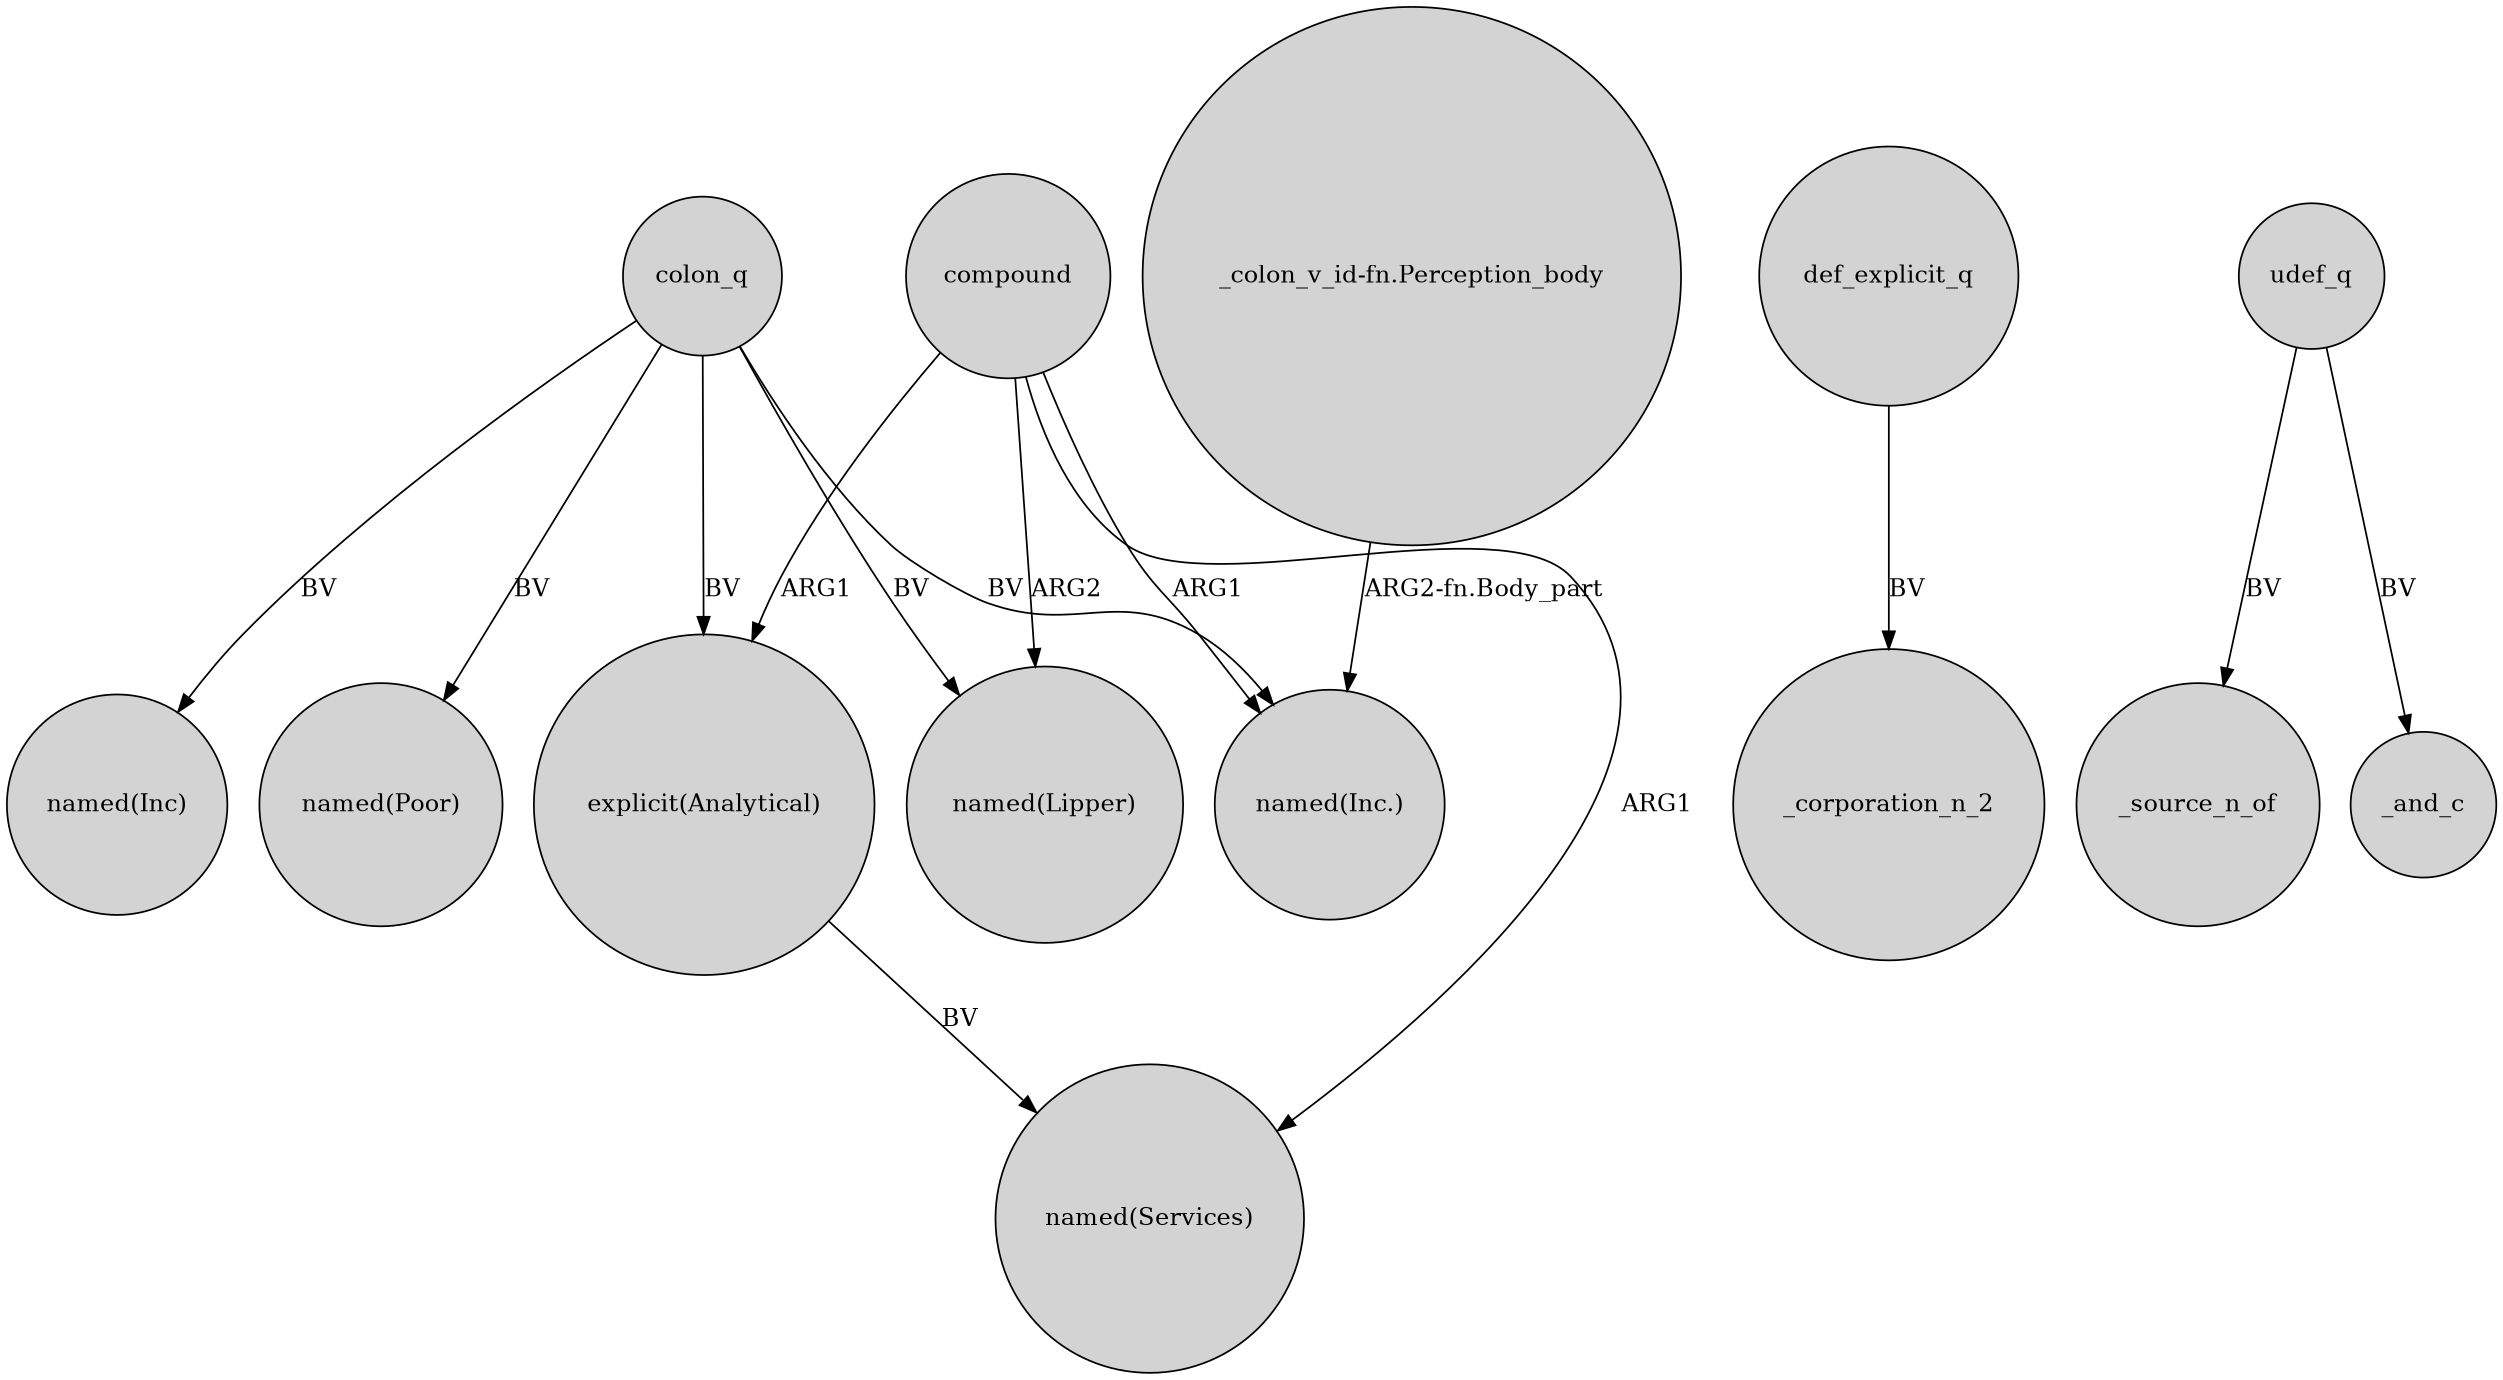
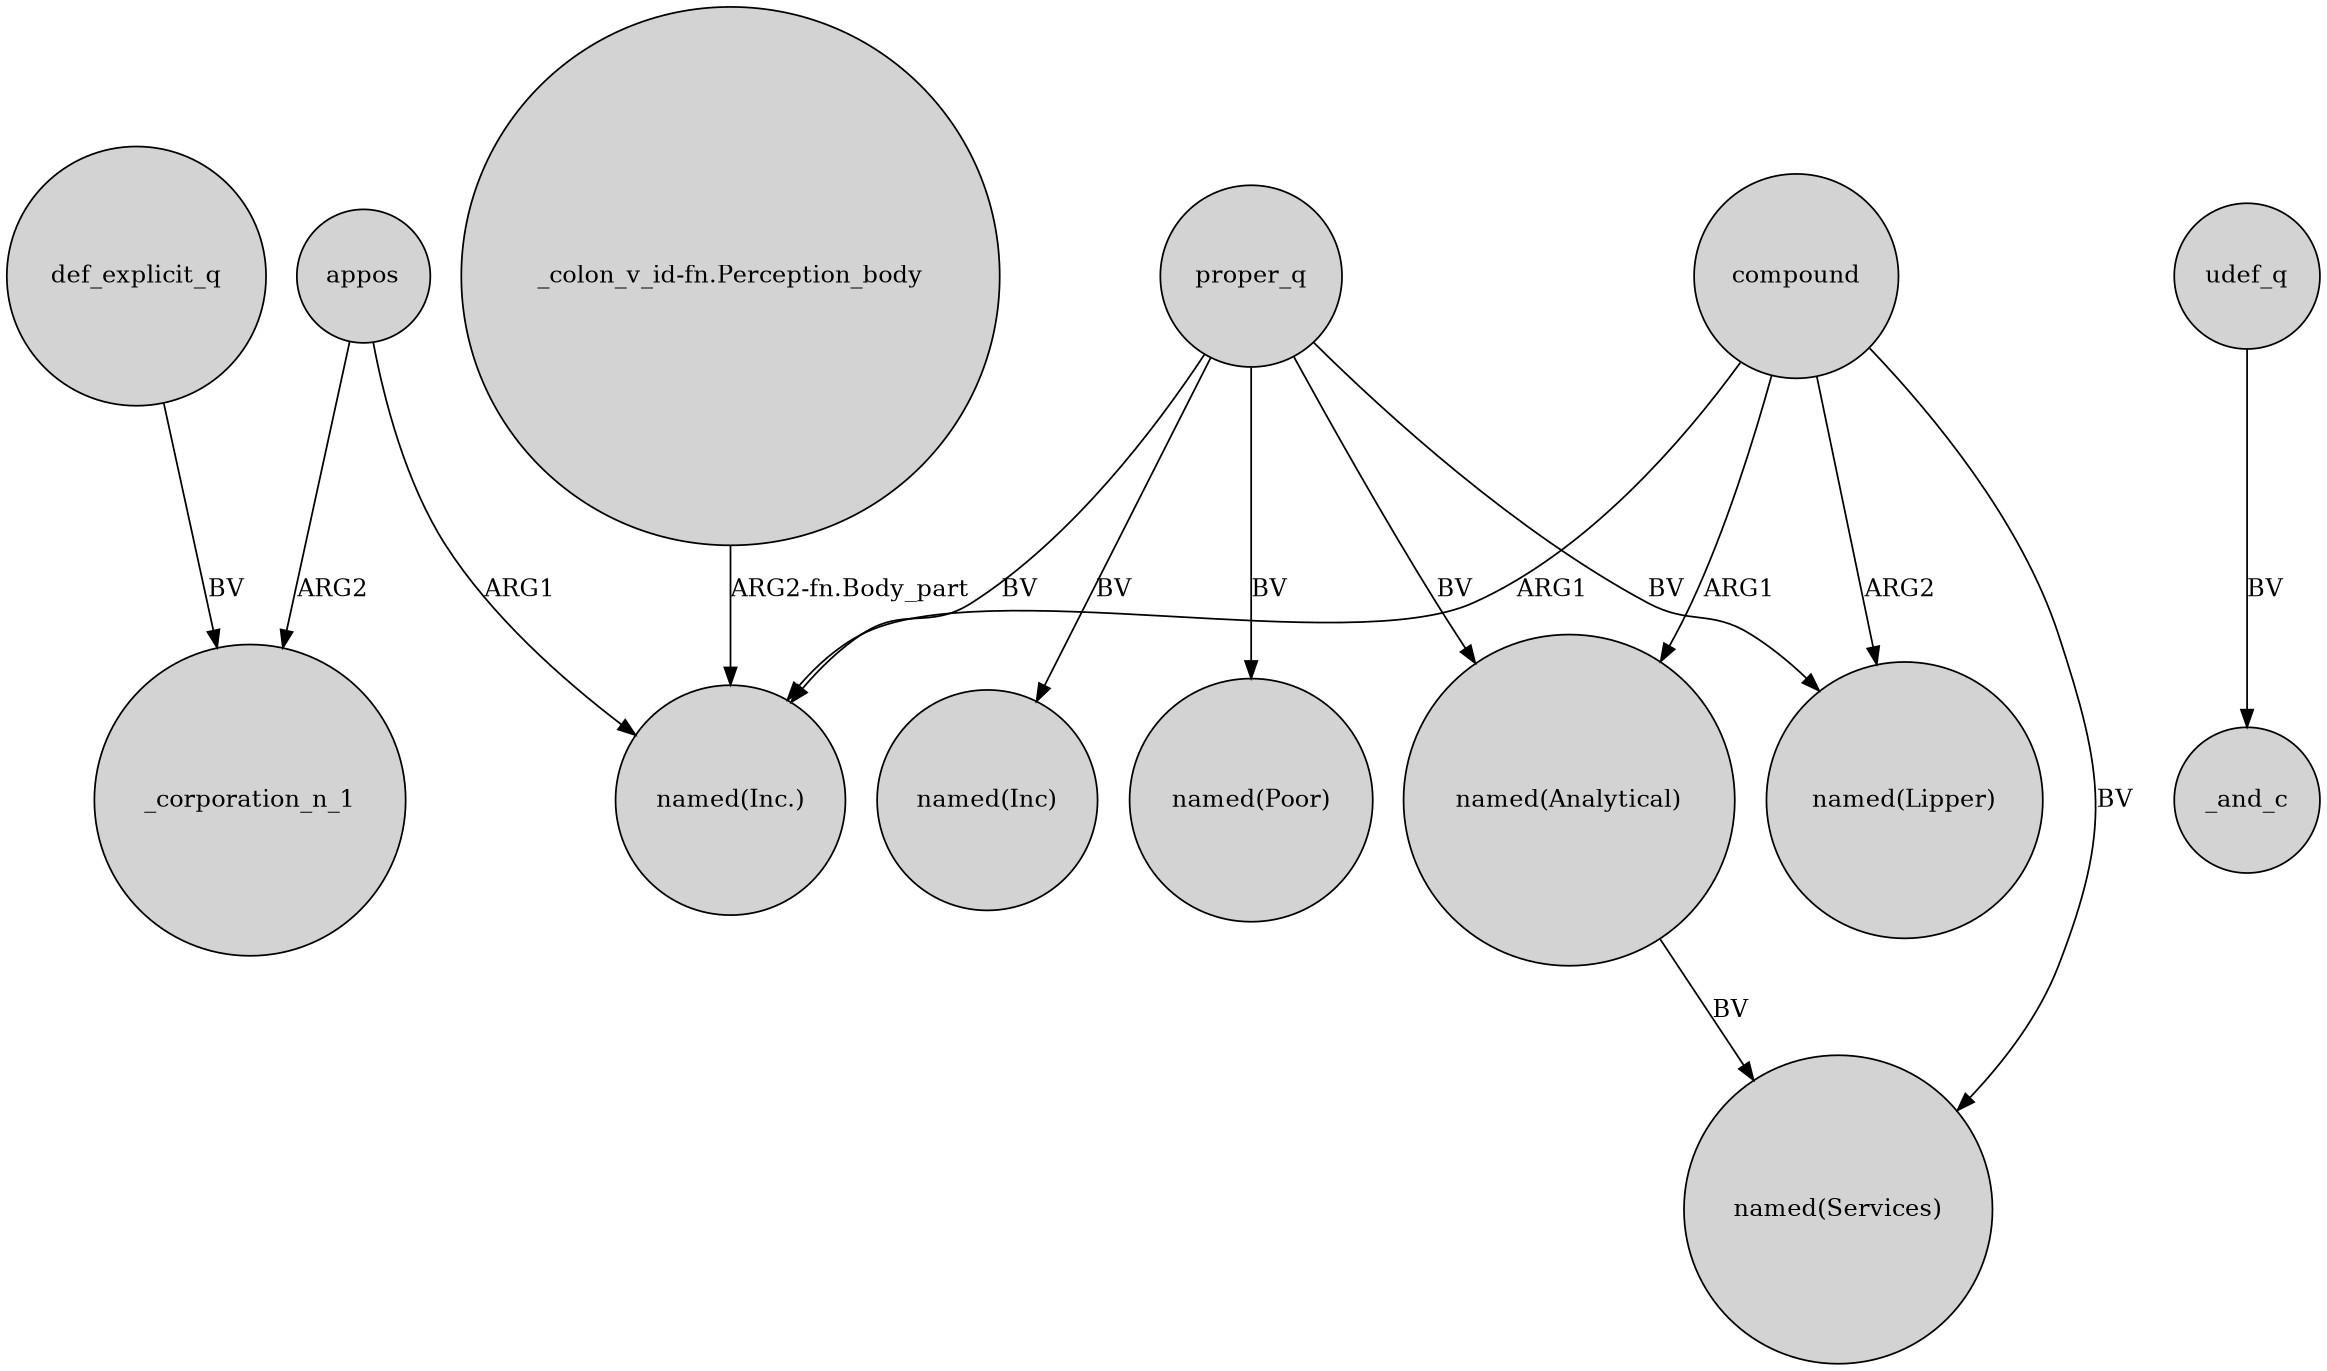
  digraph {
    node [shape=circle style=filled]
-   proper_q [label=colon_q]
+   proper_q
    "named(Poor)"
    "named(Inc.)"
    "named(Lipper)"
    n5 [label="named(Inc)"]
-   "named(Analytical)" [label="explicit(Analytical)"]
+   "named(Analytical)"
    "named(Services)"
    "_colon_v_id-fn.Perception_body"
-   _corporation_n_1 [label=_corporation_n_2]
+   appos
+   _corporation_n_1
    udef_q
-   _source_n_of
    _and_c
    compound
    def_explicit_q
    proper_q -> "named(Poor)" [label=BV]
    proper_q -> "named(Inc.)" [label=BV]
    proper_q -> "named(Lipper)" [label=BV]
    proper_q -> n5 [label=BV]
    proper_q -> "named(Analytical)" [label=BV]
    "named(Analytical)" -> "named(Services)" [label=BV]
    "_colon_v_id-fn.Perception_body" -> "named(Inc.)" [label="ARG2-fn.Body_part"]
-   udef_q -> _source_n_of [label=BV]
+   appos -> "named(Inc.)" [label=ARG1]
+   appos -> _corporation_n_1 [label=ARG2]
    udef_q -> _and_c [label=BV]
    compound -> "named(Inc.)" [label=ARG1]
    compound -> "named(Lipper)" [label=ARG2]
    compound -> "named(Analytical)" [label=ARG1]
-   compound -> "named(Services)" [label=ARG1]
+   compound -> "named(Services)" [label=BV]
    def_explicit_q -> _corporation_n_1 [label=BV]
  }
